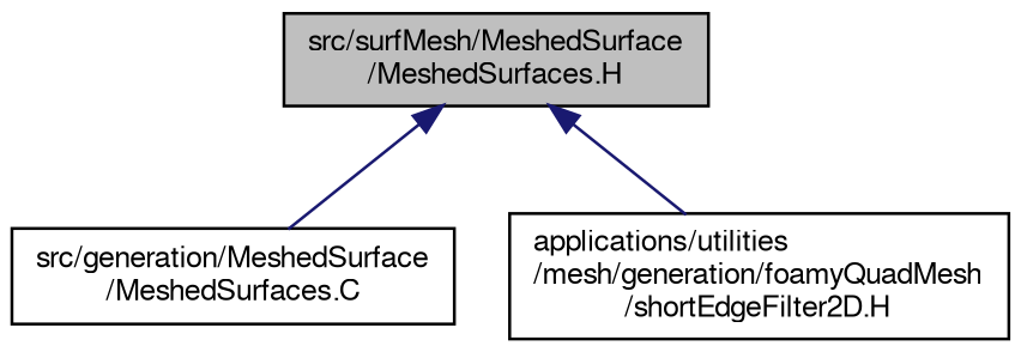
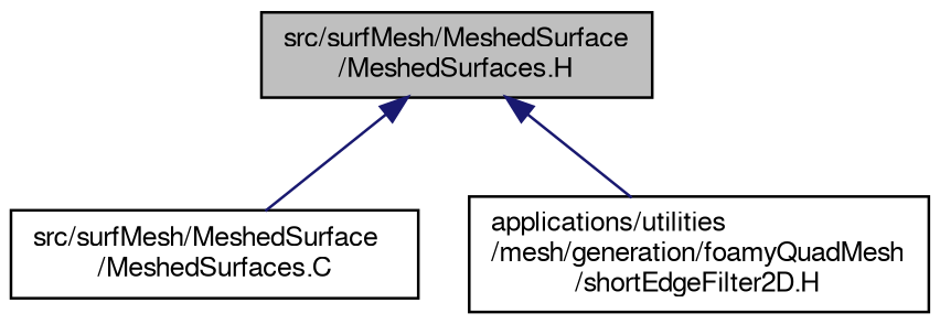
  digraph {
    node [color=black fontname=FreeSans fontsize=10 shape=record]
    edge [color=midnightblue dir=back fontname=FreeSans fontsize=10 labelfontname=FreeSans labelfontsize=10 style=solid]
    n1 [fillcolor=grey75 fontcolor=black height=0.2 label="src/surfMesh/MeshedSurface\l/MeshedSurfaces.H" style=filled width=0.4]
-   n2 [height=0.2 label="src/generation/MeshedSurface\l/MeshedSurfaces.C" width=0.4]
+   n2 [height=0.2 label="src/surfMesh/MeshedSurface\l/MeshedSurfaces.C" width=0.4]
    n3 [height=0.2 label="applications/utilities\l/mesh/generation/foamyQuadMesh\l/shortEdgeFilter2D.H" width=0.4]
    n1 -> n2
    n1 -> n3
  }
